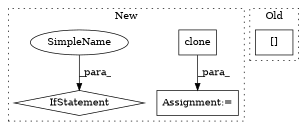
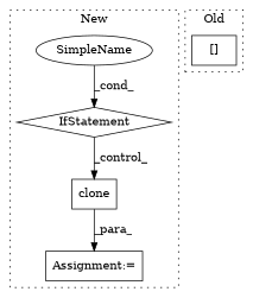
  digraph {
    node [shape=box]
    n1 [a=32 l=7 label=clone s=8601]
    n2 [a=7 l=1 label="Assignment:=" s=8545]
    n3 [a=42 l=4 label=SimpleName s=8515 shape=ellipse]
    n4 [a=25 l="4,2" label=IfStatement s="8511,8519" shape=diamond]
    n5 [a=2 l="7,1" label="[]" s="8407,8416"]
    subgraph cluster_1 {
      label=New
      style=dotted
      n1
      n2
      n3
      n4
    }
    subgraph cluster_2 {
      label=Old
      style=dotted
      n5
    }
    n1 -> n2 [label=_para_]
-   n3 -> n4 [label=_para_]
+   n3 -> n4 [label=_cond_]
+   n4 -> n1 [label=_control_]
  }
